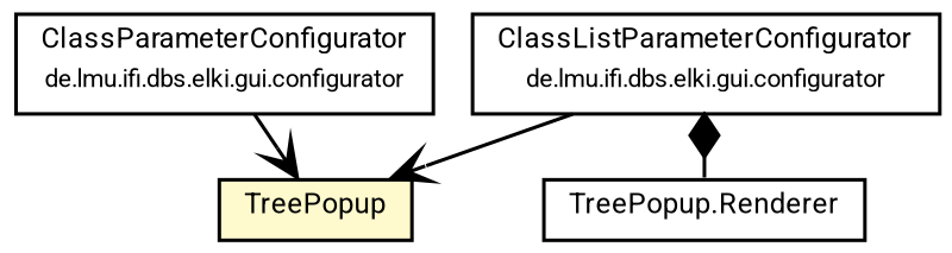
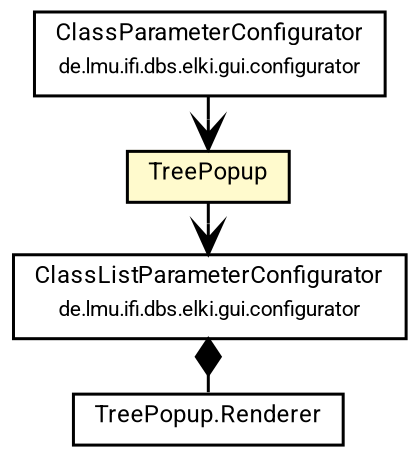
  digraph {
    nodesep=0.15
    rankdir=TB
    ranksep=0.25
    node [fontcolor=black fontname=Roboto fontsize=8 margin=0 shape=plaintext]
    edge [arrowhead=open color=black fontname=Roboto fontsize=7 labelfontname=Roboto labelfontsize=7 weight=1]
    n1 [height=0 label=<<table title="de.lmu.ifi.dbs.elki.gui.util.TreePopup" border="0" cellborder="1" cellspacing="0" cellpadding="2" bgcolor="lemonChiffon" href="TreePopup.html" target="_parent"> 		<tr><td><table border="0" cellspacing="0" cellpadding="1"> 		<tr><td align="center" balign="center"> <font face="Roboto">TreePopup</font> </td></tr> 		</table></td></tr> 		</table>> width=0]
    n2 [height=0 label=<<table title="de.lmu.ifi.dbs.elki.gui.util.TreePopup.Renderer" border="0" cellborder="1" cellspacing="0" cellpadding="2" href="TreePopup.Renderer.html" target="_parent"> 		<tr><td><table border="0" cellspacing="0" cellpadding="1"> 		<tr><td align="center" balign="center"> <font face="Roboto">TreePopup.Renderer</font> </td></tr> 		</table></td></tr> 		</table>> width=0]
    n3 [height=0 label=<<table title="de.lmu.ifi.dbs.elki.gui.configurator.ClassListParameterConfigurator" border="0" cellborder="1" cellspacing="0" cellpadding="2" href="../configurator/ClassListParameterConfigurator.html" target="_parent"> 		<tr><td><table border="0" cellspacing="0" cellpadding="1"> 		<tr><td align="center" balign="center"> <font face="Roboto">ClassListParameterConfigurator</font> </td></tr> 		<tr><td align="center" balign="center"> <font face="Roboto" point-size="7.0">de.lmu.ifi.dbs.elki.gui.configurator</font> </td></tr> 		</table></td></tr> 		</table>> width=0]
    n4 [height=0 label=<<table title="de.lmu.ifi.dbs.elki.gui.configurator.ClassParameterConfigurator" border="0" cellborder="1" cellspacing="0" cellpadding="2" href="../configurator/ClassParameterConfigurator.html" target="_parent"> 		<tr><td><table border="0" cellspacing="0" cellpadding="1"> 		<tr><td align="center" balign="center"> <font face="Roboto">ClassParameterConfigurator</font> </td></tr> 		<tr><td align="center" balign="center"> <font face="Roboto" point-size="7.0">de.lmu.ifi.dbs.elki.gui.configurator</font> </td></tr> 		</table></td></tr> 		</table>> width=0]
-   n3 -> n1
+   n1 -> n3
    n3 -> n2 [arrowhead=none arrowtail=diamond dir=back weight=6]
    n4 -> n1
  }
